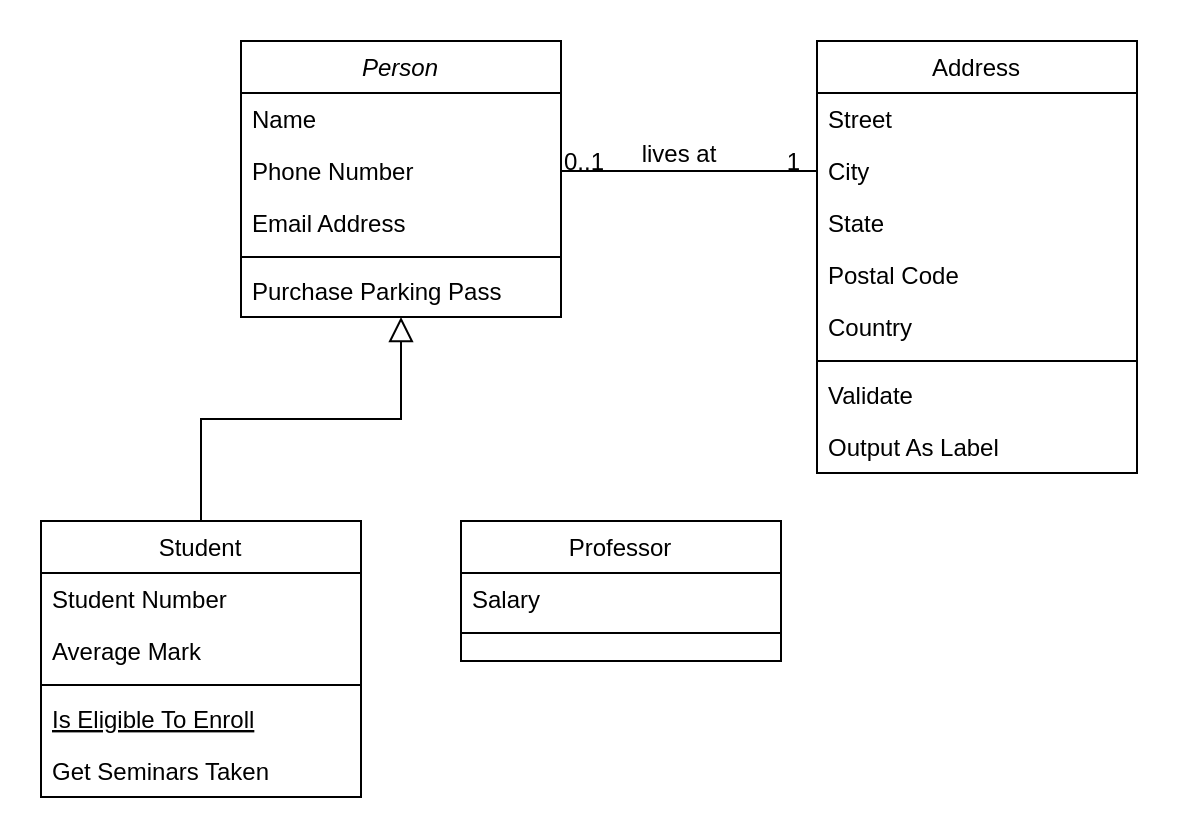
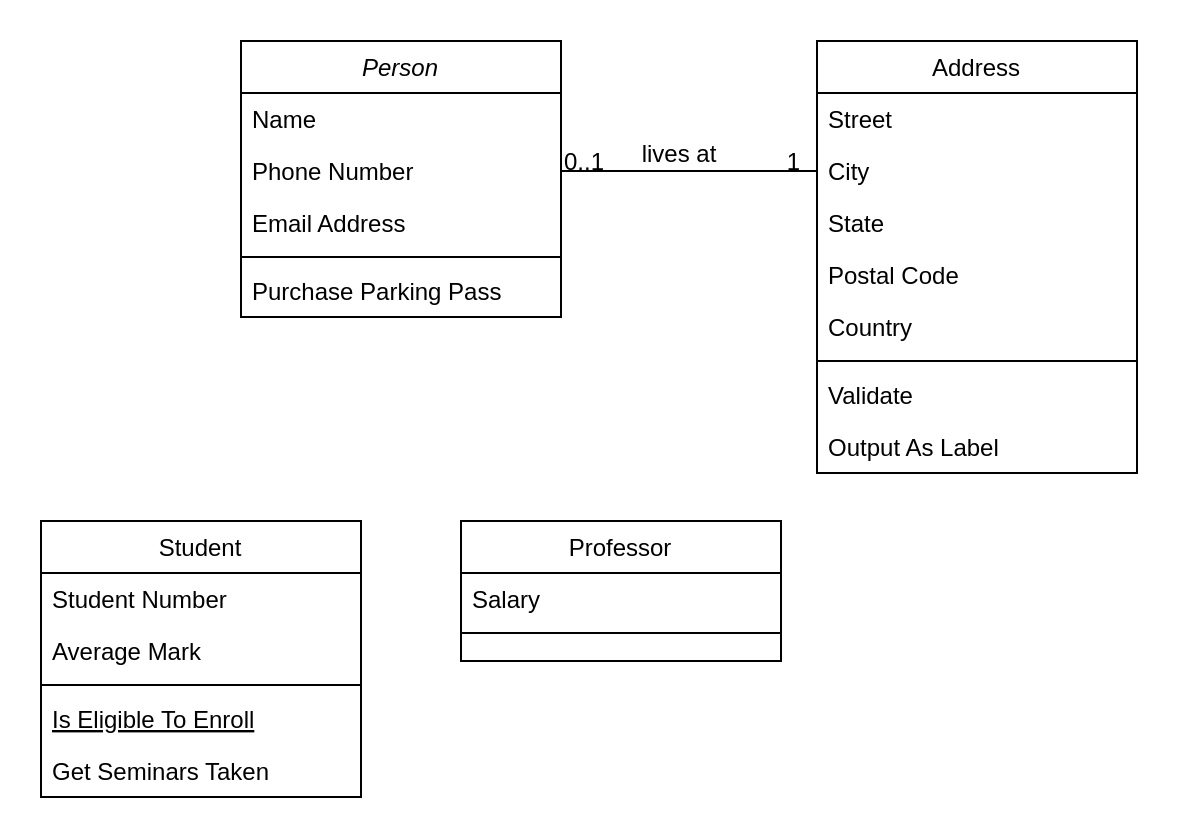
  <mxCell id="0" />
  <mxCell id="1" parent="0" />
  <mxCell id="2" value="Person" style="swimlane;fontStyle=2;align=center;verticalAlign=top;childLayout=stackLayout;horizontal=1;startSize=26;horizontalStack=0;resizeParent=1;resizeLast=0;collapsible=1;marginBottom=0;rounded=0;shadow=0;strokeWidth=1;" parent="1" vertex="1"><mxGeometry x="120" y="20" width="160" height="138" as="geometry"><mxRectangle x="230" y="140" width="160" height="26" as="alternateBounds" /></mxGeometry></mxCell>
  <mxCell id="3" value="Name" style="text;align=left;verticalAlign=top;spacingLeft=4;spacingRight=4;overflow=hidden;rotatable=0;points=[[0,0.5],[1,0.5]];portConstraint=eastwest;" parent="2" vertex="1"><mxGeometry y="26" width="160" height="26" as="geometry" /></mxCell>
  <mxCell id="4" value="Phone Number" style="text;align=left;verticalAlign=top;spacingLeft=4;spacingRight=4;overflow=hidden;rotatable=0;points=[[0,0.5],[1,0.5]];portConstraint=eastwest;rounded=0;shadow=0;html=0;" parent="2" vertex="1"><mxGeometry y="52" width="160" height="26" as="geometry" /></mxCell>
  <mxCell id="5" value="Email Address" style="text;align=left;verticalAlign=top;spacingLeft=4;spacingRight=4;overflow=hidden;rotatable=0;points=[[0,0.5],[1,0.5]];portConstraint=eastwest;rounded=0;shadow=0;html=0;" parent="2" vertex="1"><mxGeometry y="78" width="160" height="26" as="geometry" /></mxCell>
  <mxCell id="6" value="" style="line;html=1;strokeWidth=1;align=left;verticalAlign=middle;spacingTop=-1;spacingLeft=3;spacingRight=3;rotatable=0;labelPosition=right;points=[];portConstraint=eastwest;" parent="2" vertex="1"><mxGeometry y="104" width="160" height="8" as="geometry" /></mxCell>
  <mxCell id="7" value="Purchase Parking Pass" style="text;align=left;verticalAlign=top;spacingLeft=4;spacingRight=4;overflow=hidden;rotatable=0;points=[[0,0.5],[1,0.5]];portConstraint=eastwest;" parent="2" vertex="1"><mxGeometry y="112" width="160" height="26" as="geometry" /></mxCell>
  <mxCell id="8" value="Student" style="swimlane;fontStyle=0;align=center;verticalAlign=top;childLayout=stackLayout;horizontal=1;startSize=26;horizontalStack=0;resizeParent=1;resizeLast=0;collapsible=1;marginBottom=0;rounded=0;shadow=0;strokeWidth=1;" parent="1" vertex="1"><mxGeometry x="20" y="260" width="160" height="138" as="geometry"><mxRectangle x="130" y="380" width="160" height="26" as="alternateBounds" /></mxGeometry></mxCell>
  <mxCell id="9" value="Student Number" style="text;align=left;verticalAlign=top;spacingLeft=4;spacingRight=4;overflow=hidden;rotatable=0;points=[[0,0.5],[1,0.5]];portConstraint=eastwest;" parent="8" vertex="1"><mxGeometry y="26" width="160" height="26" as="geometry" /></mxCell>
  <mxCell id="10" value="Average Mark" style="text;align=left;verticalAlign=top;spacingLeft=4;spacingRight=4;overflow=hidden;rotatable=0;points=[[0,0.5],[1,0.5]];portConstraint=eastwest;rounded=0;shadow=0;html=0;" parent="8" vertex="1"><mxGeometry y="52" width="160" height="26" as="geometry" /></mxCell>
  <mxCell id="11" value="" style="line;html=1;strokeWidth=1;align=left;verticalAlign=middle;spacingTop=-1;spacingLeft=3;spacingRight=3;rotatable=0;labelPosition=right;points=[];portConstraint=eastwest;" parent="8" vertex="1"><mxGeometry y="78" width="160" height="8" as="geometry" /></mxCell>
  <mxCell id="12" value="Is Eligible To Enroll" style="text;align=left;verticalAlign=top;spacingLeft=4;spacingRight=4;overflow=hidden;rotatable=0;points=[[0,0.5],[1,0.5]];portConstraint=eastwest;fontStyle=4" parent="8" vertex="1"><mxGeometry y="86" width="160" height="26" as="geometry" /></mxCell>
  <mxCell id="13" value="Get Seminars Taken" style="text;align=left;verticalAlign=top;spacingLeft=4;spacingRight=4;overflow=hidden;rotatable=0;points=[[0,0.5],[1,0.5]];portConstraint=eastwest;" parent="8" vertex="1"><mxGeometry y="112" width="160" height="26" as="geometry" /></mxCell>
- <mxCell id="14" value="" style="endArrow=block;endSize=10;endFill=0;shadow=0;strokeWidth=1;rounded=0;edgeStyle=elbowEdgeStyle;elbow=vertical;" parent="1" source="8" target="2" edge="1"><mxGeometry width="160" relative="1" as="geometry"><mxPoint x="100" y="103" as="sourcePoint" /><mxPoint x="100" y="103" as="targetPoint" /></mxGeometry></mxCell>
  <mxCell id="15" value="Professor" style="swimlane;fontStyle=0;align=center;verticalAlign=top;childLayout=stackLayout;horizontal=1;startSize=26;horizontalStack=0;resizeParent=1;resizeLast=0;collapsible=1;marginBottom=0;rounded=0;shadow=0;strokeWidth=1;" parent="1" vertex="1"><mxGeometry x="230" y="260" width="160" height="70" as="geometry"><mxRectangle x="340" y="380" width="170" height="26" as="alternateBounds" /></mxGeometry></mxCell>
  <mxCell id="16" value="Salary" style="text;align=left;verticalAlign=top;spacingLeft=4;spacingRight=4;overflow=hidden;rotatable=0;points=[[0,0.5],[1,0.5]];portConstraint=eastwest;" parent="15" vertex="1"><mxGeometry y="26" width="160" height="26" as="geometry" /></mxCell>
  <mxCell id="17" value="" style="line;html=1;strokeWidth=1;align=left;verticalAlign=middle;spacingTop=-1;spacingLeft=3;spacingRight=3;rotatable=0;labelPosition=right;points=[];portConstraint=eastwest;" parent="15" vertex="1"><mxGeometry y="52" width="160" height="8" as="geometry" /></mxCell>
  <mxCell id="18" value="Address" style="swimlane;fontStyle=0;align=center;verticalAlign=top;childLayout=stackLayout;horizontal=1;startSize=26;horizontalStack=0;resizeParent=1;resizeLast=0;collapsible=1;marginBottom=0;rounded=0;shadow=0;strokeWidth=1;" parent="1" vertex="1"><mxGeometry x="408" y="20" width="160" height="216" as="geometry"><mxRectangle x="550" y="140" width="160" height="26" as="alternateBounds" /></mxGeometry></mxCell>
  <mxCell id="19" value="Street" style="text;align=left;verticalAlign=top;spacingLeft=4;spacingRight=4;overflow=hidden;rotatable=0;points=[[0,0.5],[1,0.5]];portConstraint=eastwest;" parent="18" vertex="1"><mxGeometry y="26" width="160" height="26" as="geometry" /></mxCell>
  <mxCell id="20" value="City" style="text;align=left;verticalAlign=top;spacingLeft=4;spacingRight=4;overflow=hidden;rotatable=0;points=[[0,0.5],[1,0.5]];portConstraint=eastwest;rounded=0;shadow=0;html=0;" parent="18" vertex="1"><mxGeometry y="52" width="160" height="26" as="geometry" /></mxCell>
  <mxCell id="21" value="State" style="text;align=left;verticalAlign=top;spacingLeft=4;spacingRight=4;overflow=hidden;rotatable=0;points=[[0,0.5],[1,0.5]];portConstraint=eastwest;rounded=0;shadow=0;html=0;" parent="18" vertex="1"><mxGeometry y="78" width="160" height="26" as="geometry" /></mxCell>
  <mxCell id="22" value="Postal Code" style="text;align=left;verticalAlign=top;spacingLeft=4;spacingRight=4;overflow=hidden;rotatable=0;points=[[0,0.5],[1,0.5]];portConstraint=eastwest;rounded=0;shadow=0;html=0;" parent="18" vertex="1"><mxGeometry y="104" width="160" height="26" as="geometry" /></mxCell>
  <mxCell id="23" value="Country" style="text;align=left;verticalAlign=top;spacingLeft=4;spacingRight=4;overflow=hidden;rotatable=0;points=[[0,0.5],[1,0.5]];portConstraint=eastwest;rounded=0;shadow=0;html=0;" parent="18" vertex="1"><mxGeometry y="130" width="160" height="26" as="geometry" /></mxCell>
  <mxCell id="24" value="" style="line;html=1;strokeWidth=1;align=left;verticalAlign=middle;spacingTop=-1;spacingLeft=3;spacingRight=3;rotatable=0;labelPosition=right;points=[];portConstraint=eastwest;" parent="18" vertex="1"><mxGeometry y="156" width="160" height="8" as="geometry" /></mxCell>
  <mxCell id="25" value="Validate" style="text;align=left;verticalAlign=top;spacingLeft=4;spacingRight=4;overflow=hidden;rotatable=0;points=[[0,0.5],[1,0.5]];portConstraint=eastwest;" parent="18" vertex="1"><mxGeometry y="164" width="160" height="26" as="geometry" /></mxCell>
  <mxCell id="26" value="Output As Label" style="text;align=left;verticalAlign=top;spacingLeft=4;spacingRight=4;overflow=hidden;rotatable=0;points=[[0,0.5],[1,0.5]];portConstraint=eastwest;" parent="18" vertex="1"><mxGeometry y="190" width="160" height="26" as="geometry" /></mxCell>
  <mxCell id="27" value="" style="endArrow=none;shadow=0;strokeWidth=1;rounded=0;endFill=1;edgeStyle=elbowEdgeStyle;elbow=vertical;entryX=0;entryY=0.5;entryDx=0;entryDy=0;" parent="1" source="2" target="20" edge="1"><mxGeometry x="0.5" y="41" relative="1" as="geometry"><mxPoint x="280" y="92" as="sourcePoint" /><mxPoint x="440" y="92" as="targetPoint" /><mxPoint x="-40" y="32" as="offset" /></mxGeometry></mxCell>
  <mxCell id="28" value="0..1" style="resizable=0;align=left;verticalAlign=bottom;labelBackgroundColor=none;fontSize=12;" parent="27" connectable="0" vertex="1"><mxGeometry x="-1" relative="1" as="geometry"><mxPoint y="4" as="offset" /></mxGeometry></mxCell>
  <mxCell id="29" value="1" style="resizable=0;align=right;verticalAlign=bottom;labelBackgroundColor=none;fontSize=12;" parent="27" connectable="0" vertex="1"><mxGeometry x="1" relative="1" as="geometry"><mxPoint x="-7" y="4" as="offset" /></mxGeometry></mxCell>
  <mxCell id="30" value="lives at" style="text;html=1;resizable=0;points=[];;align=center;verticalAlign=middle;labelBackgroundColor=none;rounded=0;shadow=0;strokeWidth=1;fontSize=12;" parent="27" vertex="1" connectable="0"><mxGeometry x="0.5" y="49" relative="1" as="geometry"><mxPoint x="-38" y="40" as="offset" /></mxGeometry></mxCell>
